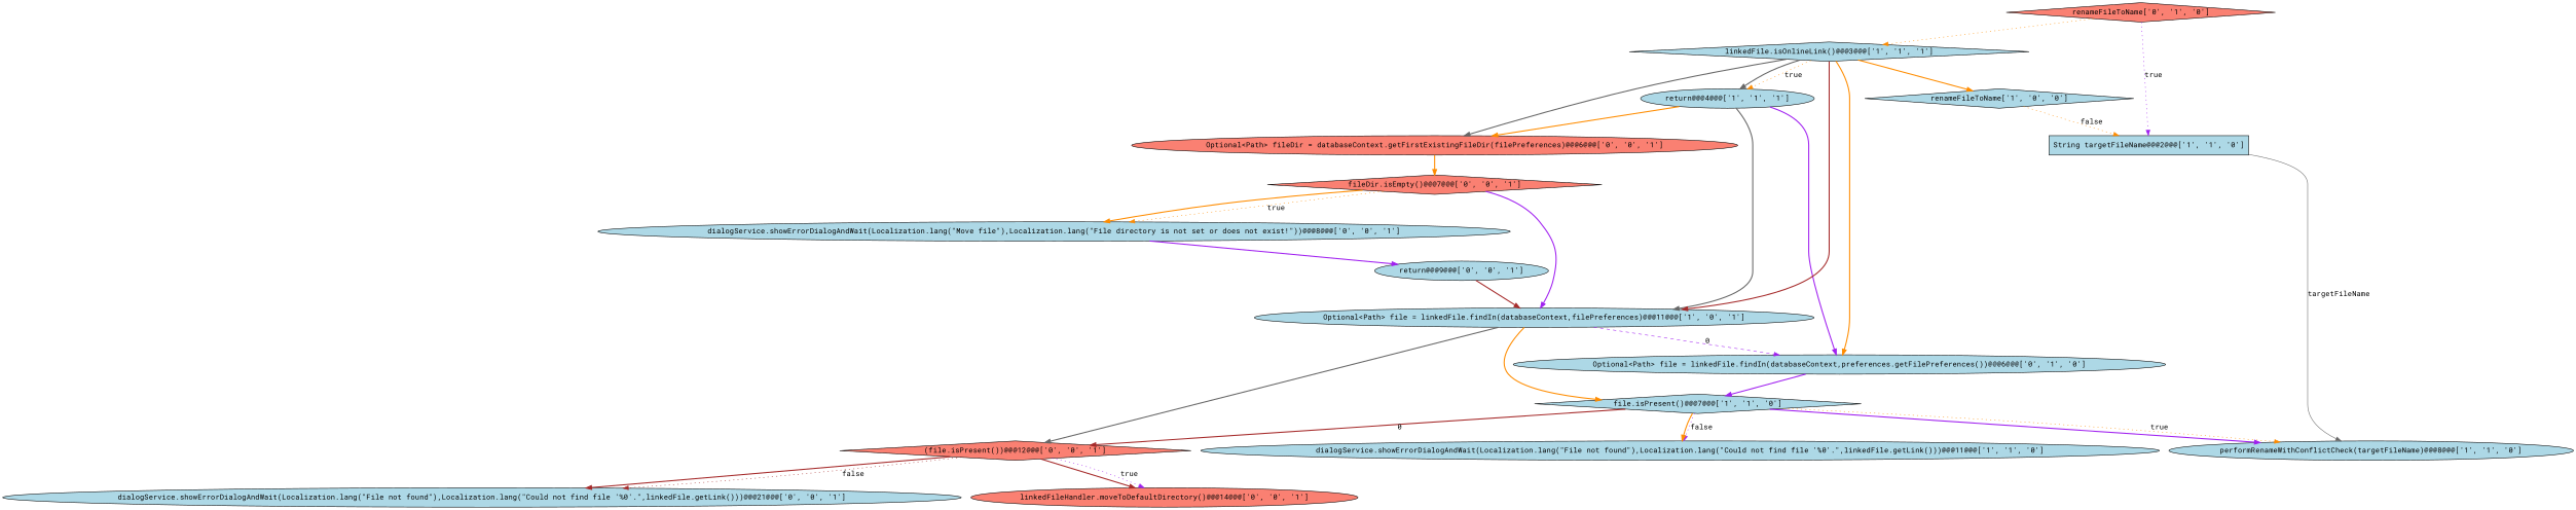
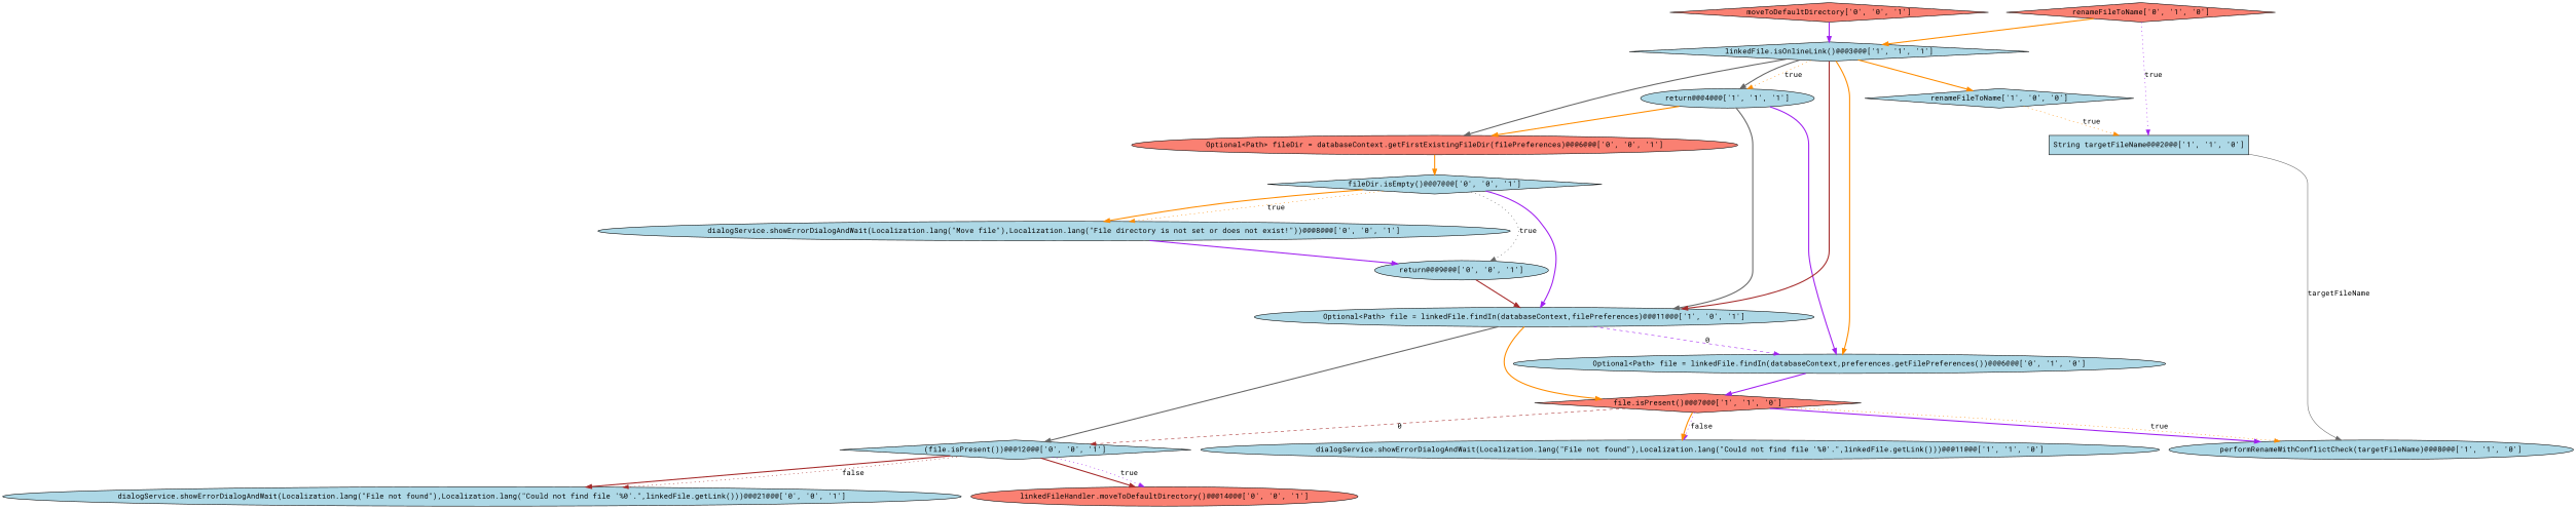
  digraph {
    fontname="Roboto Mono"
    node [fillcolor=lightblue fontname="Roboto Mono" shape=ellipse style=filled]
    edge [color=darkorange fontname="Roboto Mono" style=bold]
    n1 [label="return@@@4@@@['1', '1', '1']"]
    n2 [label="Optional<Path> file = linkedFile.findIn(databaseContext,filePreferences)@@@11@@@['1', '0', '1']"]
    n3 [label="Optional<Path> file = linkedFile.findIn(databaseContext,preferences.getFilePreferences())@@@6@@@['0', '1', '0']"]
    n4 [fillcolor=salmon label="Optional<Path> fileDir = databaseContext.getFirstExistingFileDir(filePreferences)@@@6@@@['0', '0', '1']"]
-   n5 [label="file.isPresent()@@@7@@@['1', '1', '0']" shape=diamond]
-   n6 [fillcolor=salmon label="(file.isPresent())@@@12@@@['0', '0', '1']" shape=diamond]
-   n7 [fillcolor=salmon label="fileDir.isEmpty()@@@7@@@['0', '0', '1']" shape=diamond]
+   n5 [fillcolor=salmon label="file.isPresent()@@@7@@@['1', '1', '0']" shape=diamond]
+   n6 [label="(file.isPresent())@@@12@@@['0', '0', '1']" shape=diamond]
+   n7 [label="fileDir.isEmpty()@@@7@@@['0', '0', '1']" shape=diamond]
    n8 [label="dialogService.showErrorDialogAndWait(Localization.lang(\"Move file\"),Localization.lang(\"File directory is not set or does not exist!\"))@@@8@@@['0', '0', '1']"]
    n9 [label="return@@@9@@@['0', '0', '1']"]
    n10 [label="performRenameWithConflictCheck(targetFileName)@@@8@@@['1', '1', '0']"]
    n11 [label="String targetFileName@@@2@@@['1', '1', '0']" shape=box]
    n12 [label="linkedFile.isOnlineLink()@@@3@@@['1', '1', '1']" shape=diamond]
    n13 [label="renameFileToName['1', '0', '0']" shape=diamond]
    n14 [fillcolor=salmon label="renameFileToName['0', '1', '0']" shape=diamond]
    n15 [label="dialogService.showErrorDialogAndWait(Localization.lang(\"File not found\"),Localization.lang(\"Could not find file '%0'.\",linkedFile.getLink()))@@@21@@@['0', '0', '1']"]
    n16 [fillcolor=salmon label="linkedFileHandler.moveToDefaultDirectory()@@@14@@@['0', '0', '1']"]
    n17 [label="dialogService.showErrorDialogAndWait(Localization.lang(\"File not found\"),Localization.lang(\"Could not find file '%0'.\",linkedFile.getLink()))@@@11@@@['1', '1', '0']"]
+   n18 [fillcolor=salmon label="moveToDefaultDirectory['0', '0', '1']" shape=diamond]
    n1 -> n2 [color=gray40]
    n1 -> n3 [color=purple]
    n1 -> n4
    n2 -> n3 [color=purple label=0 style=dashed]
    n2 -> n5
    n2 -> n6 [color=gray40]
    n3 -> n5 [color=purple]
    n4 -> n7
-   n5 -> n6 [color=brown label=0]
+   n5 -> n6 [color=brown label=0 style=dashed]
    n5 -> n10 [color=purple]
    n5 -> n10 [label=true style=dotted]
    n5 -> n17 [color=purple label=false style=dotted]
    n5 -> n17
    n6 -> n15 [color=brown]
    n6 -> n15 [color=brown label=false style=dotted]
    n6 -> n16 [color=brown]
    n6 -> n16 [color=purple label=true style=dotted]
    n7 -> n2 [color=purple]
    n7 -> n8 [label=true style=dotted]
    n7 -> n8
+   n7 -> n9 [color=gray40 label=true style=dotted]
    n8 -> n9 [color=purple]
    n9 -> n2 [color=brown]
    n11 -> n10 [color=gray40 label=targetFileName style=solid]
    n12 -> n1 [label=true style=dotted]
    n12 -> n1 [color=gray40]
    n12 -> n2 [color=brown]
    n12 -> n3
    n12 -> n4 [color=gray40]
    n12 -> n13
-   n13 -> n11 [label=false style=dotted]
+   n13 -> n11 [label=true style=dotted]
    n14 -> n11 [color=purple label=true style=dotted]
-   n14 -> n12 [style=dotted]
+   n14 -> n12
+   n18 -> n12 [color=purple]
  }
